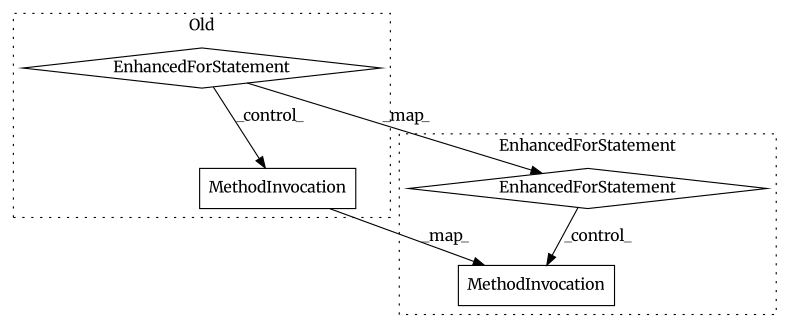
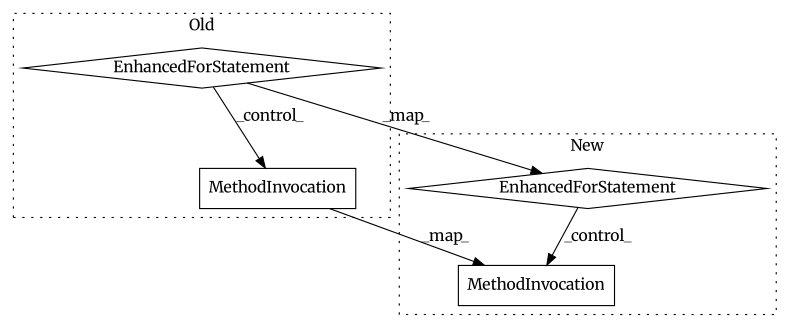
  digraph {
    fontname=Merriweather
    node [a=32 l="5,2" shape=box fontname=Merriweather]
    edge [fontname=Merriweather]
    n1 [l="22,1" label=MethodInvocation s="5886,5932"]
    n2 [a=70 label=EnhancedForStatement s="5736,5763" shape=diamond]
    n3 [l="15,1" label=MethodInvocation s="6693,6732"]
    n4 [a=70 label=EnhancedForStatement s="5546,5589" shape=diamond]
    subgraph cluster_1 {
      label=Old
      style=dotted
      n1
      n2
    }
    subgraph cluster_2 {
-     label=EnhancedForStatement
+     label=New
      style=dotted
      n3
      n4
    }
    n1 -> n3 [label=_map_]
    n2 -> n1 [label=_control_]
    n2 -> n4 [label=_map_]
    n4 -> n3 [label=_control_]
  }
